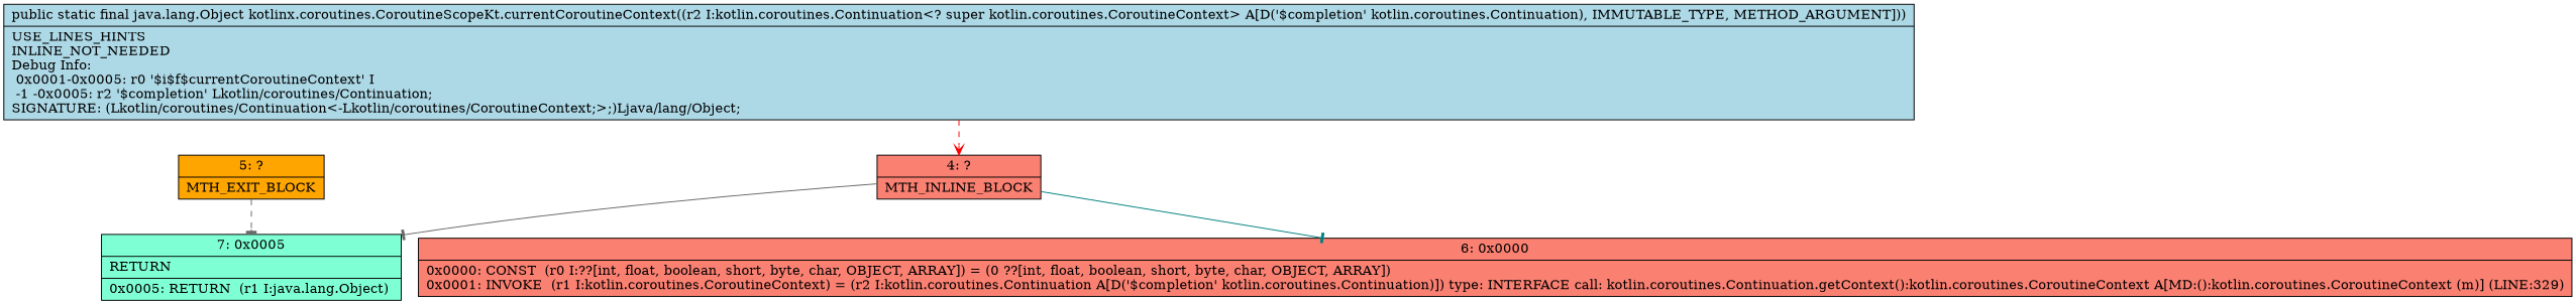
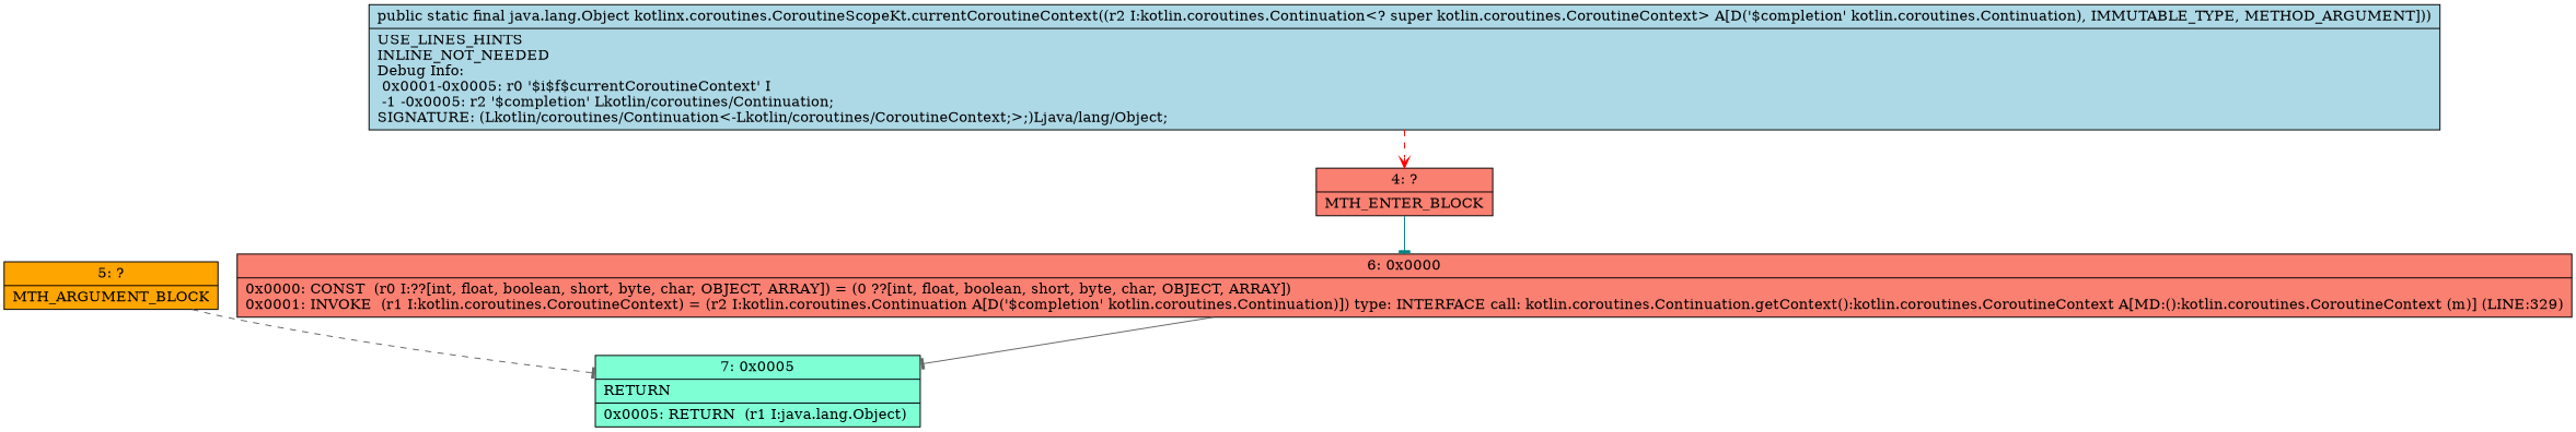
  digraph {
    node [fillcolor=salmon shape=record style=filled]
    edge [arrowhead=tee color=gray40 style=solid]
-   n1 [label="{4\:\ ?|MTH_INLINE_BLOCK\l}"]
+   n1 [label="{4\:\ ?|MTH_ENTER_BLOCK\l}"]
    n2 [label="{6\:\ 0x0000|0x0000: CONST  (r0 I:??[int, float, boolean, short, byte, char, OBJECT, ARRAY]) = (0 ??[int, float, boolean, short, byte, char, OBJECT, ARRAY]) \l0x0001: INVOKE  (r1 I:kotlin.coroutines.CoroutineContext) = (r2 I:kotlin.coroutines.Continuation A[D('$completion' kotlin.coroutines.Continuation)]) type: INTERFACE call: kotlin.coroutines.Continuation.getContext():kotlin.coroutines.CoroutineContext A[MD:():kotlin.coroutines.CoroutineContext (m)] (LINE:329)\l}"]
    n3 [fillcolor=aquamarine label="{7\:\ 0x0005|RETURN\l|0x0005: RETURN  (r1 I:java.lang.Object) \l}"]
-   n4 [fillcolor=orange label="{5\:\ ?|MTH_EXIT_BLOCK\l}"]
+   n4 [fillcolor=orange label="{5\:\ ?|MTH_ARGUMENT_BLOCK\l}"]
    n5 [fillcolor=lightblue label="{public static final java.lang.Object kotlinx.coroutines.CoroutineScopeKt.currentCoroutineContext((r2 I:kotlin.coroutines.Continuation\<? super kotlin.coroutines.CoroutineContext\> A[D('$completion' kotlin.coroutines.Continuation), IMMUTABLE_TYPE, METHOD_ARGUMENT]))  | USE_LINES_HINTS\lINLINE_NOT_NEEDED\lDebug Info:\l  0x0001\-0x0005: r0 '$i$f$currentCoroutineContext' I\l  \-1 \-0x0005: r2 '$completion' Lkotlin\/coroutines\/Continuation;\lSIGNATURE: (Lkotlin\/coroutines\/Continuation\<\-Lkotlin\/coroutines\/CoroutineContext;\>;)Ljava\/lang\/Object;\l}"]
    n1 -> n2 [color=teal]
-   n1 -> n3
+   n2 -> n3
    n4 -> n3 [style=dashed]
    n5 -> n1 [arrowhead=vee color=red style=dashed]
  }
